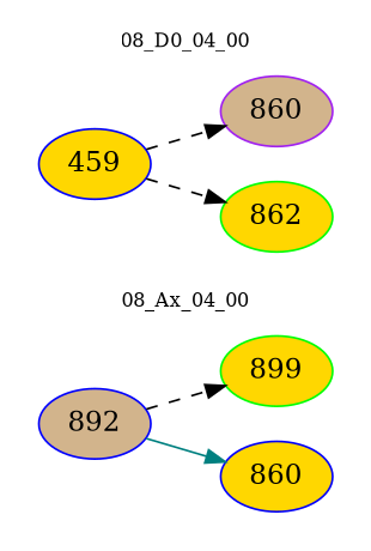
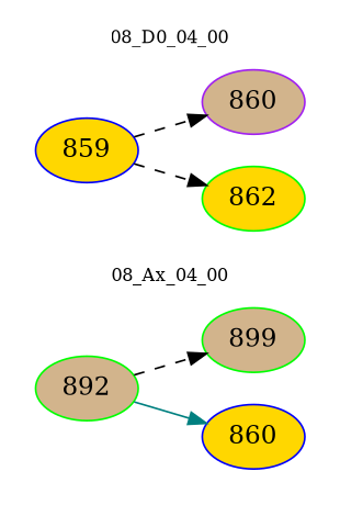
  digraph {
    rankdir=LR
    node [color=blue fillcolor=gold style=filled]
    edge [color=black style=dashed]
-   n1 [fillcolor=tan label=892]
+   n1 [color=green fillcolor=tan label=892]
    n2 [label=860]
-   n3 [color=green label=899]
-   n4 [label=459]
+   n3 [color=green fillcolor=tan label=899]
+   n4 [label=859]
    n5 [color=green label=862]
    n6 [color=purple fillcolor=tan label=860]
    subgraph cluster_1 {
      color=white
      fontsize=10
      label="08_Ax_04_00"
      n1
      n2
      n3
    }
    subgraph cluster_2 {
      color=white
      fontsize=10
      label="08_D0_04_00"
      n4
      n5
      n6
    }
    n1 -> n2 [color=teal style=solid]
    n1 -> n3
    n4 -> n5
    n4 -> n6
  }
